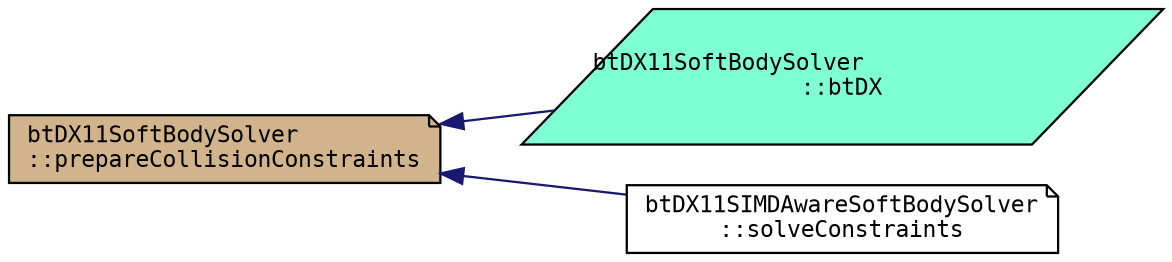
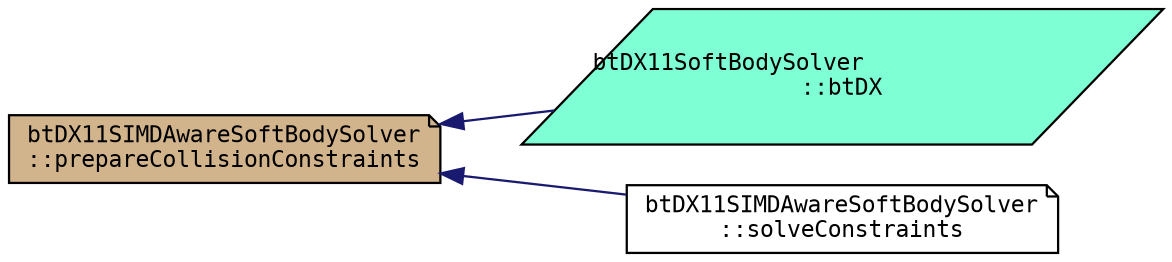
  digraph {
    fontname="DejaVu Sans Mono"
    rankdir=LR
    node [color=black fontname="DejaVu Sans Mono" fontsize=10 shape=note style=filled]
    edge [color=midnightblue dir=back fontname="DejaVu Sans Mono" fontsize=10 labelfontname=Helvetica labelfontsize=10 style=solid]
-   n1 [fillcolor=tan fontcolor=black height=0.2 label="btDX11SoftBodySolver\l::prepareCollisionConstraints" width=0.4]
+   n1 [fillcolor=tan fontcolor=black height=0.2 label="btDX11SIMDAwareSoftBodySolver\l::prepareCollisionConstraints" width=0.4]
    n2 [fillcolor=aquamarine height=0.2 label="btDX11SoftBodySolver\l::btDX" shape=parallelogram width=0.4]
    n3 [fillcolor=white height=0.2 label="btDX11SIMDAwareSoftBodySolver\l::solveConstraints" width=0.4]
    n1 -> n2
    n1 -> n3
  }
